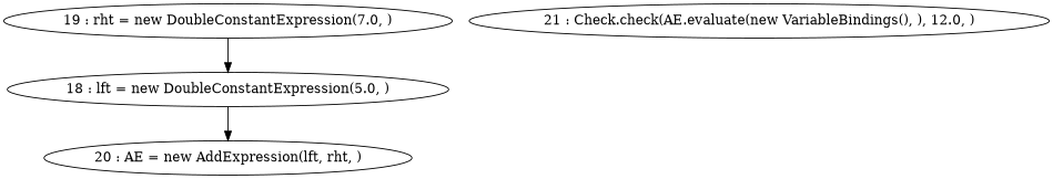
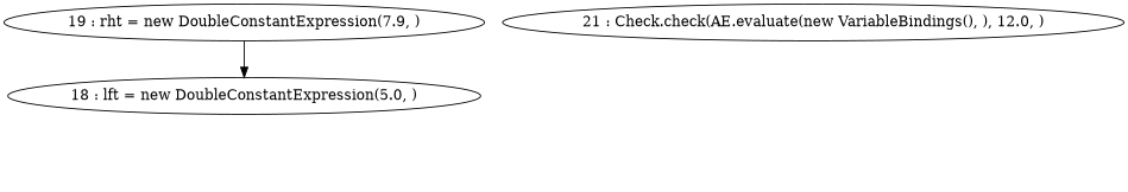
  digraph {
    "18 : lft = new DoubleConstantExpression(5.0, )"
-   "20 : AE = new AddExpression(lft, rht, )"
-   "19 : rht = new DoubleConstantExpression(7.0, )"
+   "19 : rht = new DoubleConstantExpression(7.0, )" [label="19 : rht = new DoubleConstantExpression(7.9, )"]
    "21 : Check.check(AE.evaluate(new VariableBindings(), ), 12.0, )"
-   "18 : lft = new DoubleConstantExpression(5.0, )" -> "20 : AE = new AddExpression(lft, rht, )"
    "19 : rht = new DoubleConstantExpression(7.0, )" -> "18 : lft = new DoubleConstantExpression(5.0, )"
  }
